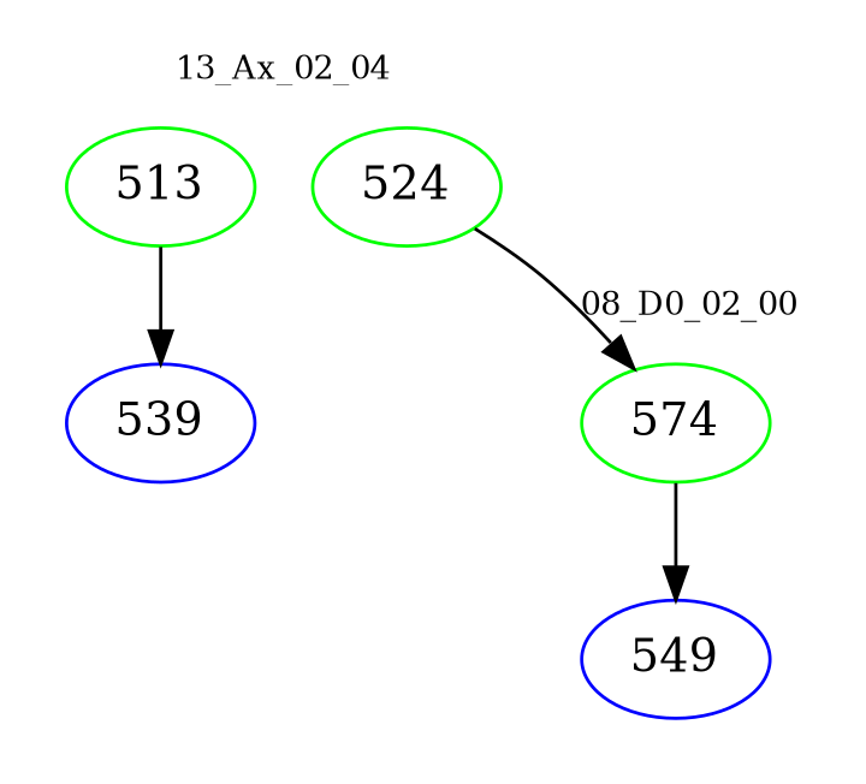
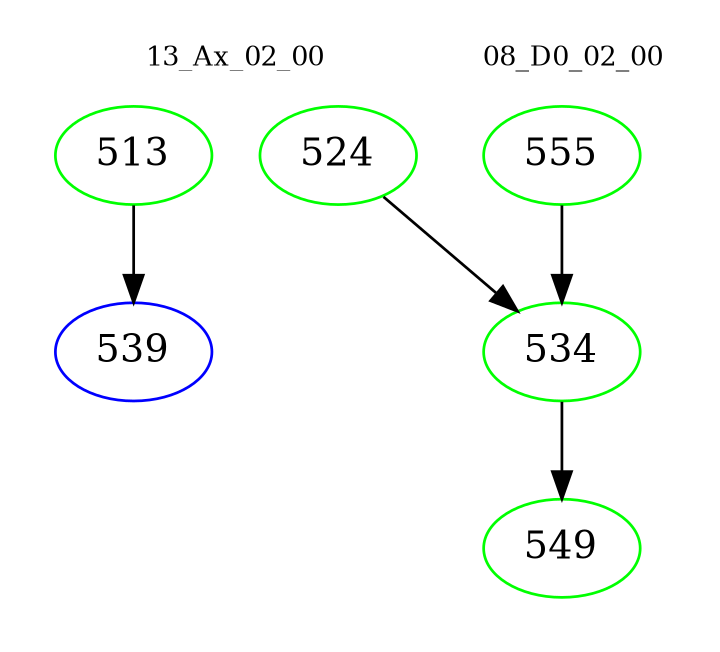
  digraph {
    node [color=green]
    edge [color=black]
    n1 [label=524]
    n2 [label=513]
    n3 [color=blue label=539]
-   n5 [label=574]
-   n6 [color=blue label=549]
+   n4 [label=555]
+   n5 [label=534]
+   n6 [label=549]
    subgraph cluster_1 {
      color=white
      fontsize=10
-     label="13_Ax_02_04"
+     label="13_Ax_02_00"
      n1
      n2
      n3
    }
    subgraph cluster_2 {
      color=white
      fontsize=10
      label="08_D0_02_00"
+     n4
      n5
      n6
    }
    n1 -> n5
    n2 -> n3
+   n4 -> n5
    n5 -> n6
  }
